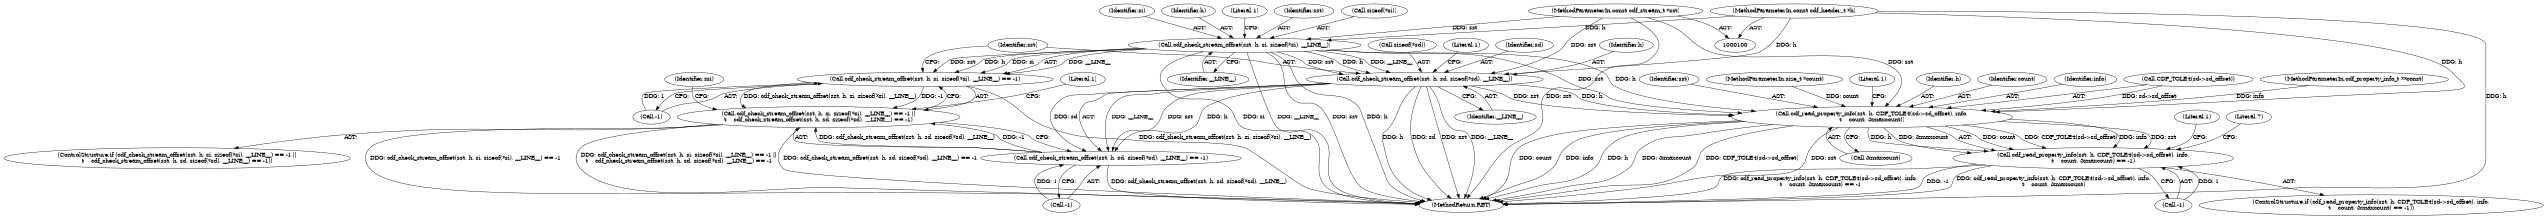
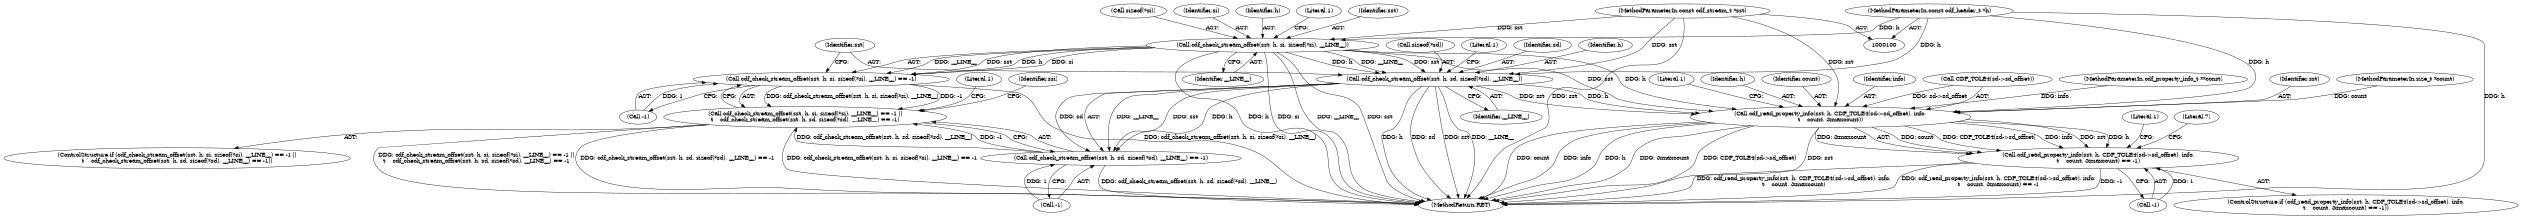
  digraph {
    n1 [label="(Call,cdf_check_stream_offset(sst, h, si, sizeof(*si), __LINE__))"]
    n2 [label="(Call,cdf_check_stream_offset(sst, h, si, sizeof(*si), __LINE__) == -1)"]
    n3 [label="(Call,cdf_check_stream_offset(sst, h, sd, sizeof(*sd), __LINE__))"]
    n4 [label="(Call,cdf_read_property_info(sst, h, CDF_TOLE4(sd->sd_offset), info,\n\t    count, &maxcount))"]
    n5 [label="(MethodReturn,RET)"]
    n6 [label="(Identifier,__LINE__)"]
    n7 [label="(Call,cdf_check_stream_offset(sst, h, si, sizeof(*si), __LINE__) == -1 ||\n\t    cdf_check_stream_offset(sst, h, sd, sizeof(*sd), __LINE__) == -1)"]
    n8 [label="(Call,-1)"]
    n9 [label="(Call,cdf_check_stream_offset(sst, h, sd, sizeof(*sd), __LINE__) == -1)"]
    n10 [label="(Identifier,__LINE__)"]
    n11 [label="(Call,cdf_read_property_info(sst, h, CDF_TOLE4(sd->sd_offset), info,\n\t    count, &maxcount) == -1)"]
-   n12 [label="(Call,&maxcount)"]
    n13 [label="(MethodParameterIn,const cdf_stream_t *sst)"]
    1000100
    n15 [label="(MethodParameterIn,const cdf_header_t *h)"]
    n16 [label="(ControlStructure,if (cdf_check_stream_offset(sst, h, si, sizeof(*si), __LINE__) == -1 ||\n\t    cdf_check_stream_offset(sst, h, sd, sizeof(*sd), __LINE__) == -1))"]
    n17 [label="(Call,-1)"]
    n18 [label="(Call,-1)"]
    n19 [label="(ControlStructure,if (cdf_read_property_info(sst, h, CDF_TOLE4(sd->sd_offset), info,\n\t    count, &maxcount) == -1))"]
    n20 [label="(Identifier,sst)"]
    n21 [label="(Literal,1)"]
    n22 [label="(Identifier,sst)"]
    n23 [label="(MethodParameterIn,size_t *count)"]
    n24 [label="(Literal,1)"]
    n25 [label="(Literal,1)"]
    n26 [label="(Identifier,ssi)"]
    n27 [label="(Call,sizeof(*sd))"]
    n28 [label="(Literal,1)"]
    n29 [label="(Identifier,h)"]
    n30 [label="(Literal,1)"]
    n31 [label="(Identifier,sd)"]
    n32 [label="(Identifier,count)"]
    n33 [label="(Identifier,info)"]
    n34 [label="(Identifier,sst)"]
    n35 [label="(Call,CDF_TOLE4(sd->sd_offset))"]
    n36 [label="(Identifier,h)"]
    n37 [label="(Identifier,h)"]
    n38 [label="(Call,sizeof(*si))"]
    n39 [label="(MethodParameterIn,cdf_property_info_t **const)"]
    n40 [label="(Literal,7)"]
    n41 [label="(Identifier,si)"]
    n1 -> n2 [label="AST: "]
    n1 -> n2 [label="DDG: __LINE__"]
    n1 -> n2 [label="DDG: sst"]
    n1 -> n2 [label="DDG: h"]
    n1 -> n2 [label="DDG: si"]
    n1 -> n3 [label="DDG: sst"]
    n1 -> n3 [label="DDG: h"]
    n1 -> n3 [label="DDG: __LINE__"]
    n1 -> n4 [label="DDG: sst"]
    n1 -> n4 [label="DDG: h"]
    n1 -> n5 [label="DDG: __LINE__"]
    n1 -> n5 [label="DDG: si"]
    n1 -> n5 [label="DDG: sst"]
    n1 -> n5 [label="DDG: h"]
    n1 -> n6 [label="CFG: "]
    n2 -> n5 [label="DDG: cdf_check_stream_offset(sst, h, si, sizeof(*si), __LINE__)"]
    n2 -> n7 [label="AST: "]
    n2 -> n7 [label="DDG: cdf_check_stream_offset(sst, h, si, sizeof(*si), __LINE__)"]
    n2 -> n7 [label="DDG: -1"]
    n2 -> n8 [label="CFG: "]
    n3 -> n4 [label="DDG: sst"]
    n3 -> n4 [label="DDG: h"]
    n3 -> n5 [label="DDG: h"]
    n3 -> n5 [label="DDG: sd"]
    n3 -> n5 [label="DDG: sst"]
    n3 -> n5 [label="DDG: __LINE__"]
    n3 -> n9 [label="AST: "]
    n3 -> n9 [label="DDG: __LINE__"]
    n3 -> n9 [label="DDG: sst"]
    n3 -> n9 [label="DDG: h"]
    n3 -> n9 [label="DDG: sd"]
    n3 -> n10 [label="CFG: "]
    n4 -> n5 [label="DDG: count"]
    n4 -> n5 [label="DDG: info"]
    n4 -> n5 [label="DDG: h"]
    n4 -> n5 [label="DDG: &maxcount"]
    n4 -> n5 [label="DDG: CDF_TOLE4(sd->sd_offset)"]
    n4 -> n5 [label="DDG: sst"]
    n4 -> n11 [label="AST: "]
    n4 -> n11 [label="DDG: count"]
    n4 -> n11 [label="DDG: CDF_TOLE4(sd->sd_offset)"]
    n4 -> n11 [label="DDG: info"]
    n4 -> n11 [label="DDG: sst"]
    n4 -> n11 [label="DDG: h"]
    n4 -> n11 [label="DDG: &maxcount"]
-   n4 -> n12 [label="CFG: "]
    n6 -> n1 [label="AST: "]
    n7 -> n2 [label="CFG: "]
    n7 -> n5 [label="DDG: cdf_check_stream_offset(sst, h, sd, sizeof(*sd), __LINE__) == -1"]
    n7 -> n5 [label="DDG: cdf_check_stream_offset(sst, h, si, sizeof(*si), __LINE__) == -1"]
    n7 -> n5 [label="DDG: cdf_check_stream_offset(sst, h, si, sizeof(*si), __LINE__) == -1 ||\n\t    cdf_check_stream_offset(sst, h, sd, sizeof(*sd), __LINE__) == -1"]
    n7 -> n9 [label="CFG: "]
    n7 -> n16 [label="AST: "]
    n8 -> n2 [label="AST: "]
    n8 -> n2 [label="DDG: 1"]
    n9 -> n5 [label="DDG: cdf_check_stream_offset(sst, h, sd, sizeof(*sd), __LINE__)"]
    n9 -> n7 [label="AST: "]
    n9 -> n7 [label="DDG: cdf_check_stream_offset(sst, h, sd, sizeof(*sd), __LINE__)"]
    n9 -> n7 [label="DDG: -1"]
    n9 -> n17 [label="CFG: "]
    n10 -> n3 [label="AST: "]
    n11 -> n5 [label="DDG: cdf_read_property_info(sst, h, CDF_TOLE4(sd->sd_offset), info,\n\t    count, &maxcount) == -1"]
    n11 -> n5 [label="DDG: -1"]
    n11 -> n5 [label="DDG: cdf_read_property_info(sst, h, CDF_TOLE4(sd->sd_offset), info,\n\t    count, &maxcount)"]
    n11 -> n18 [label="CFG: "]
    n11 -> n19 [label="AST: "]
-   n12 -> n4 [label="AST: "]
    n13 -> n1 [label="DDG: sst"]
    n13 -> n3 [label="DDG: sst"]
    n13 -> n4 [label="DDG: sst"]
    n13 -> n5 [label="DDG: sst"]
    n13 -> 1000100 [label="AST: "]
    n15 -> n1 [label="DDG: h"]
    n15 -> n3 [label="DDG: h"]
    n15 -> n4 [label="DDG: h"]
    n15 -> n5 [label="DDG: h"]
    n15 -> 1000100 [label="AST: "]
    n17 -> n9 [label="AST: "]
    n17 -> n9 [label="DDG: 1"]
    n18 -> n11 [label="AST: "]
    n18 -> n11 [label="DDG: 1"]
    n20 -> n4 [label="AST: "]
    n21 -> n1 [label="CFG: "]
    n22 -> n2 [label="CFG: "]
    n22 -> n3 [label="AST: "]
    n23 -> n4 [label="DDG: count"]
    n24 -> n7 [label="CFG: "]
    n25 -> n11 [label="CFG: "]
    n26 -> n7 [label="CFG: "]
    n27 -> n3 [label="AST: "]
    n28 -> n4 [label="CFG: "]
    n29 -> n4 [label="AST: "]
    n30 -> n3 [label="CFG: "]
    n31 -> n3 [label="AST: "]
    n32 -> n4 [label="AST: "]
    n33 -> n4 [label="AST: "]
    n34 -> n1 [label="AST: "]
    n35 -> n4 [label="AST: "]
    n35 -> n4 [label="DDG: sd->sd_offset"]
    n36 -> n3 [label="AST: "]
    n37 -> n1 [label="AST: "]
    n38 -> n1 [label="AST: "]
    n39 -> n4 [label="DDG: info"]
    n40 -> n11 [label="CFG: "]
    n41 -> n1 [label="AST: "]
  }
